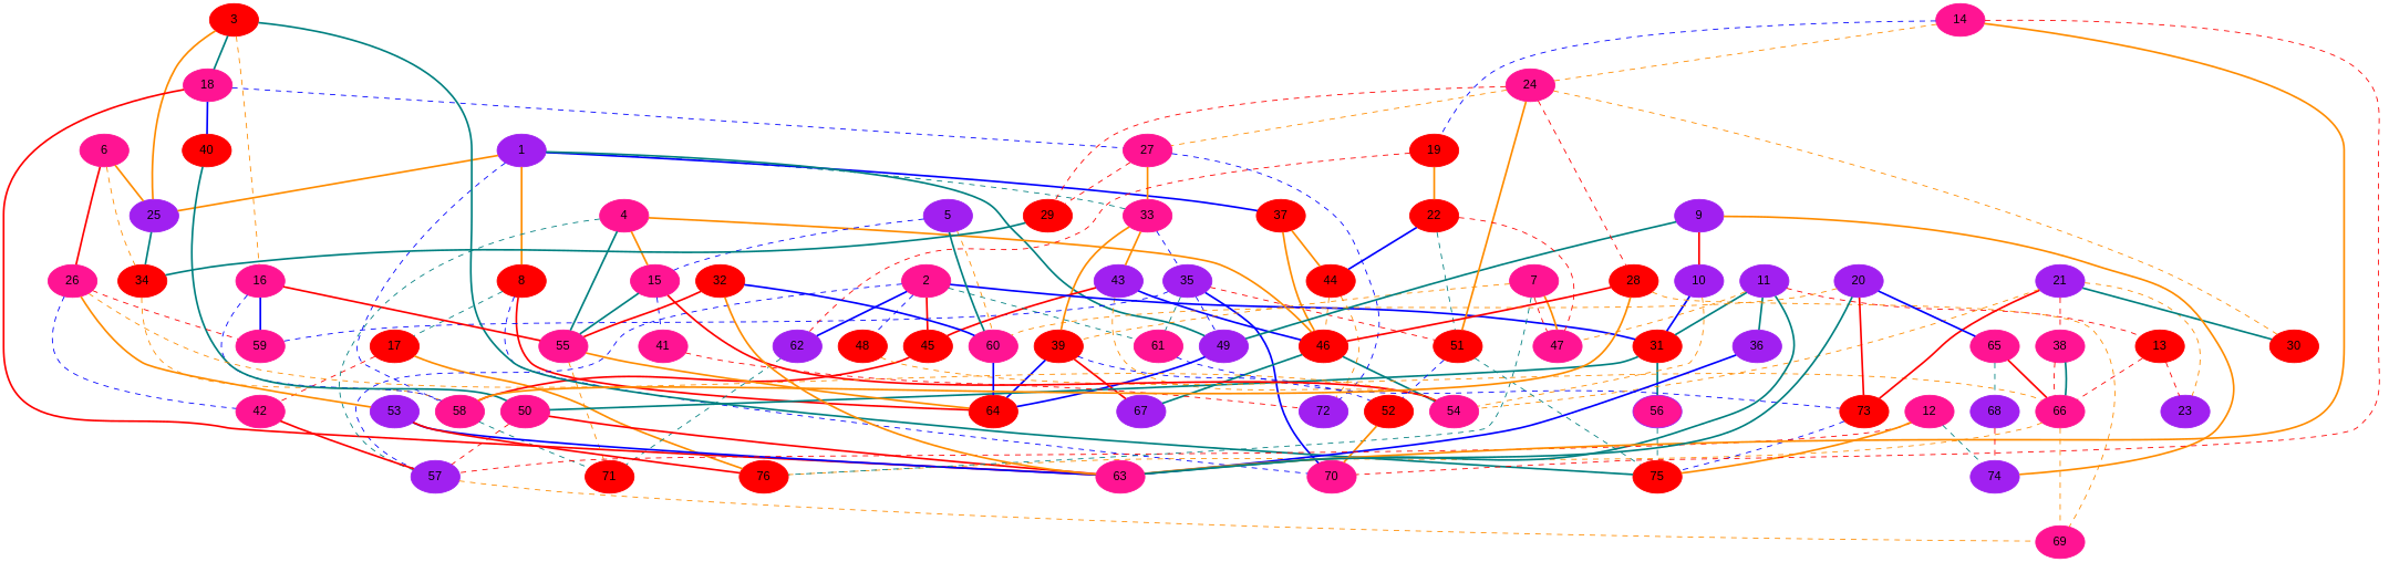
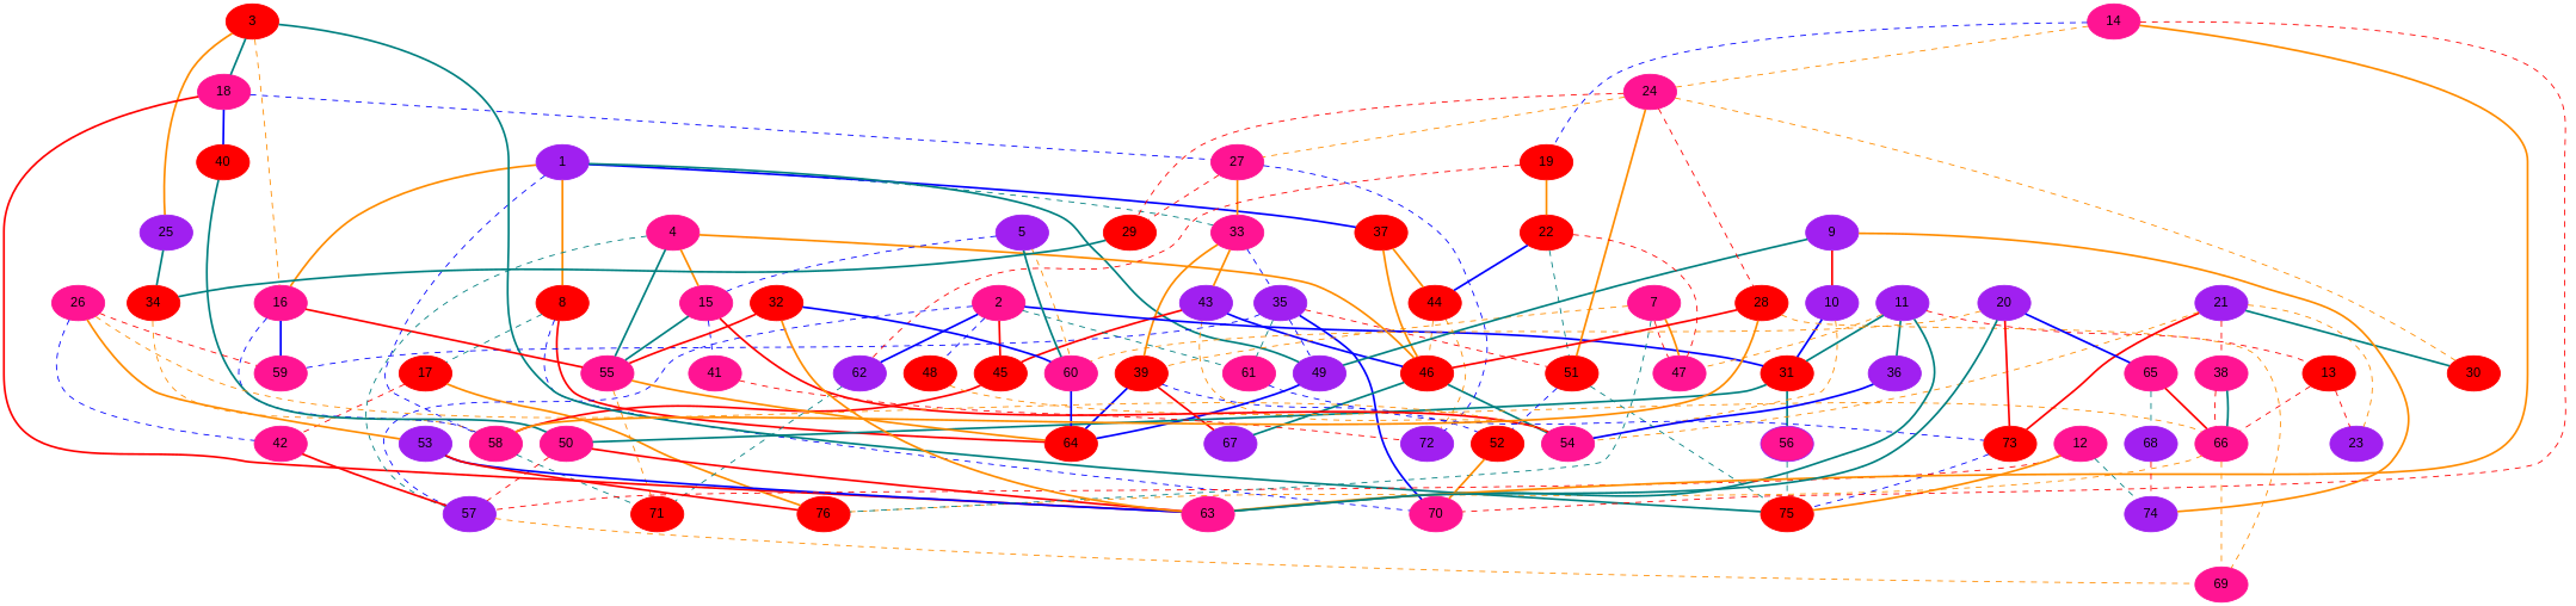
  graph {
    fontname="Liberation Sans"
    node [color=deeppink fontname="Liberation Sans" style=filled]
    edge [color=darkorange fontname="Liberation Sans" style=bold]
    1 [color=purple]
    8 [color=red]
    25 [color=purple]
    33
    37 [color=red]
    49 [color=purple]
    58
    17 [color=red]
    64 [color=red]
    70
    34 [color=red]
    39 [color=red]
    35 [color=purple]
    43 [color=purple]
    46 [color=red]
    44 [color=red]
    71 [color=red]
    31 [color=red]
    2
    45 [color=red]
    48 [color=red]
    57 [color=purple]
    61
    62 [color=purple]
    50
    56 [color=purple fillcolor=deeppink]
    66
    69
    73 [color=red]
    3 [color=red]
    16
    18
    75 [color=red]
    55
    59
    63
    27
    40 [color=red]
    4
    15
    54
    41
    67 [color=purple]
    5 [color=purple]
    60
    21 [color=purple]
    23 [color=purple]
    30 [color=red]
    38
-   6
    26
    42
    53 [color=purple]
    7
    47
    76 [color=red]
    52 [color=red]
    9 [color=purple]
    10 [color=purple]
    74 [color=purple]
    11 [color=purple]
    13 [color=red]
    36 [color=purple]
    12
    14
    19 [color=red]
    24
    22 [color=red]
    51 [color=red]
    28 [color=red]
    29 [color=red]
    72 [color=purple]
    20 [color=purple]
    65
    68 [color=purple]
    32 [color=red]
    1 -- 8
-   1 -- 25
+   1 -- 16
    1 -- 33 [color=teal style=dashed]
    1 -- 37 [color=blue]
    1 -- 49 [color=teal]
    1 -- 58 [color=blue style=dashed]
    8 -- 17 [color=teal style=dashed]
    8 -- 64 [color=red]
    8 -- 70 [color=blue style=dashed]
    25 -- 34 [color=teal]
    33 -- 39
    33 -- 35 [color=blue style=dashed]
    33 -- 43
    37 -- 46
    37 -- 44
    49 -- 64 [color=blue]
    58 -- 71 [color=teal style=dashed]
    17 -- 42 [color=red style=dashed]
    17 -- 76
    34 -- 58 [style=dashed]
    39 -- 64 [color=blue]
    39 -- 67 [color=red]
    39 -- 52 [color=blue style=dashed]
    35 -- 49 [color=blue style=dashed]
    35 -- 70 [color=blue]
    35 -- 61 [color=teal style=dashed]
    35 -- 59 [color=blue style=dashed]
    35 -- 51 [color=red style=dashed]
    43 -- 46 [color=blue]
    43 -- 45 [color=red]
    43 -- 54 [style=dashed]
    46 -- 54 [color=teal]
    46 -- 67 [color=teal]
    44 -- 46 [style=dashed]
    44 -- 72 [style=dashed]
    31 -- 50 [color=teal]
    31 -- 56 [color=teal]
    2 -- 31 [color=blue]
    2 -- 45 [color=red]
    2 -- 48 [color=blue style=dashed]
    2 -- 57 [color=blue style=dashed]
    2 -- 61 [color=teal style=dashed]
    2 -- 62 [color=blue]
    45 -- 58 [color=red]
    48 -- 66 [style=dashed]
    57 -- 69 [style=dashed]
    61 -- 73 [color=blue style=dashed]
    62 -- 71 [color=teal style=dashed]
    50 -- 57 [color=red style=dashed]
    50 -- 63 [color=red]
    56 -- 75 [color=teal style=dashed]
    66 -- 69 [style=dashed]
    66 -- 76 [style=dashed]
    73 -- 75 [color=blue style=dashed]
    3 -- 25
    3 -- 16 [style=dashed]
    3 -- 18 [color=teal]
    3 -- 75 [color=teal]
    16 -- 58 [color=blue style=dashed]
    16 -- 55 [color=red]
    16 -- 59 [color=blue]
    18 -- 63 [color=red]
    18 -- 27 [color=blue style=dashed]
    18 -- 40 [color=blue]
    55 -- 64
    55 -- 71 [style=dashed]
    27 -- 33
    27 -- 29 [color=red style=dashed]
    27 -- 72 [color=blue style=dashed]
    40 -- 50 [color=teal]
    4 -- 46
    4 -- 57 [color=teal style=dashed]
    4 -- 55 [color=teal]
    4 -- 15
    15 -- 55 [color=teal]
    15 -- 54 [color=red]
    15 -- 41 [color=blue style=dashed]
    41 -- 72 [color=red style=dashed]
    5 -- 15 [color=blue style=dashed]
    5 -- 60 [color=teal]
    5 -- 60 [style=dashed]
    60 -- 64 [color=blue]
    21 -- 73 [color=red]
    21 -- 54 [style=dashed]
    21 -- 23 [style=dashed]
    21 -- 30 [color=teal]
    21 -- 38 [color=red style=dashed]
    38 -- 66 [color=red style=dashed]
    38 -- 66 [color=teal]
-   6 -- 25
-   6 -- 34 [style=dashed]
-   6 -- 26 [color=red]
    26 -- 59 [color=red style=dashed]
    26 -- 54 [style=dashed]
    26 -- 42 [color=blue style=dashed]
    26 -- 53
    42 -- 57 [color=red]
    53 -- 63 [color=blue]
    53 -- 76 [color=red]
    7 -- 39 [style=dashed]
    7 -- 47 [color=red style=dashed]
    7 -- 47
    7 -- 76 [color=teal style=dashed]
    52 -- 70
    9 -- 49 [color=teal]
    9 -- 10 [color=red]
    9 -- 74
    10 -- 31 [color=blue]
    10 -- 54 [style=dashed]
    11 -- 31 [color=teal]
    11 -- 63 [color=teal]
    11 -- 47 [style=dashed]
    11 -- 13 [color=red style=dashed]
    11 -- 36 [color=teal]
    13 -- 66 [color=red style=dashed]
    13 -- 23 [color=red style=dashed]
-   36 -- 63 [color=blue]
+   36 -- 54 [color=blue]
    12 -- 57 [color=red style=dashed]
    12 -- 75
    12 -- 74 [color=teal style=dashed]
    14 -- 70 [color=red style=dashed]
    14 -- 63
    14 -- 19 [color=blue style=dashed]
    14 -- 24 [style=dashed]
    19 -- 62 [color=red style=dashed]
    19 -- 22
    24 -- 27 [style=dashed]
    24 -- 30 [style=dashed]
    24 -- 51
    24 -- 28 [color=red style=dashed]
    24 -- 29 [color=red style=dashed]
    22 -- 44 [color=blue]
    22 -- 47 [color=red style=dashed]
    22 -- 51 [color=teal style=dashed]
    51 -- 75 [color=teal style=dashed]
    51 -- 52 [color=blue style=dashed]
    28 -- 58
    28 -- 46 [color=red]
    28 -- 69 [style=dashed]
    29 -- 34 [color=teal]
    20 -- 73 [color=red]
    20 -- 63 [color=teal]
    20 -- 60 [style=dashed]
    20 -- 65 [color=blue]
    65 -- 66 [color=red]
    65 -- 68 [color=teal style=dashed]
    68 -- 74 [color=red style=dashed]
    32 -- 55 [color=red]
    32 -- 63
    32 -- 60 [color=blue]
  }
